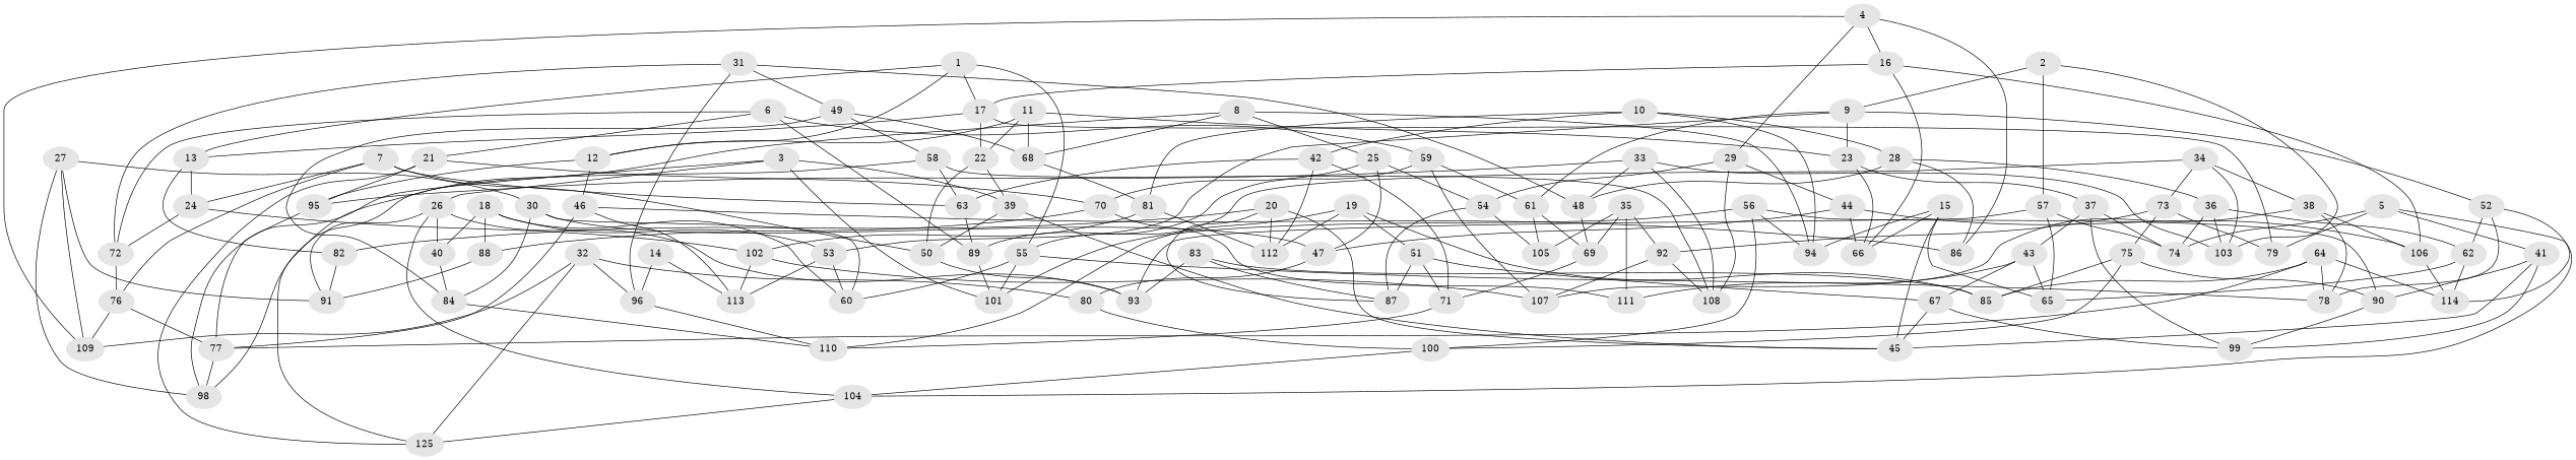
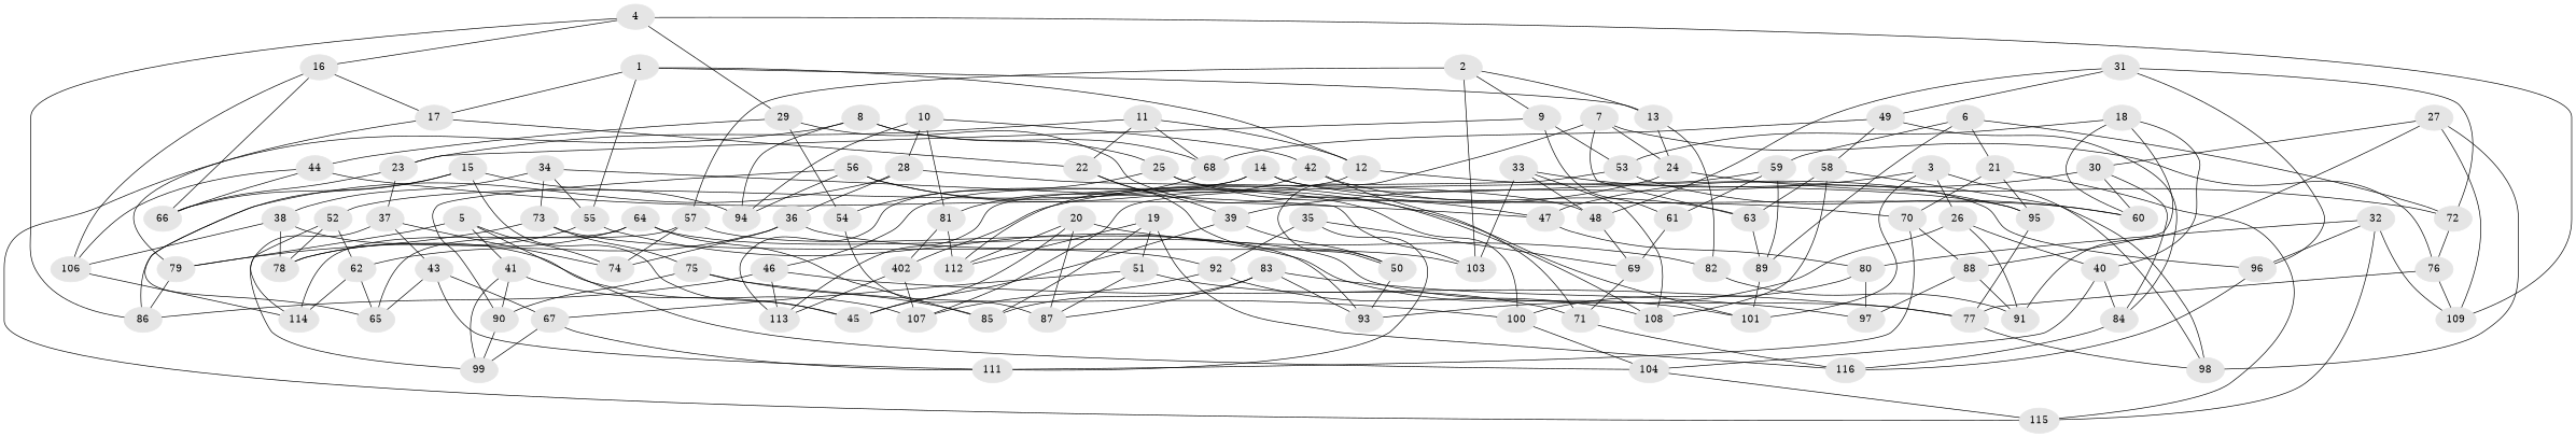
  graph {
    node [color=gray90 style=filled]
    1
    12
    13
    17
    55
    46
    95
    24
    82
    79
    22
    101
    78
    2
    9
    57
    103
    23
    53
    61
    74
    65
    93
    3
    26
    39
    98
    40
    91
    50
    45
    4
    16
    29
    86
    109
    66
    106
    54
    44
    108
    5
    41
    104
    99
    90
-   115 [label=125]
+   115
    6
    21
    59
    72
    89
    70
    107
    76
    7
    63
-   102
+   102 [label=402]
    77
    8
    25
    68
    94
    47
    81
    37
    60
    113
    69
-   105
    10
    28
    42
    36
    48
    112
    71
    11
    14
    52
    96
    62
    114
-   110
+   110 [label=116]
    15
    18
    88
    84
+   97
    19
    51
    85
    87
    67
    20
    111
    43
    80
    27
    30
    31
    49
    58
    32
    100
    33
    34
    38
    73
    92
    75
    35
    56
    64
    83
    1 -- 12
    1 -- 13
    1 -- 17
    1 -- 55
    12 -- 46
    12 -- 95
    13 -- 24
    13 -- 82
    17 -- 79
    17 -- 22
    55 -- 101
    55 -- 78
    46 -- 86
    46 -- 77
    46 -- 113
    95 -- 77
    24 -- 72
    24 -- 102
    82 -- 91
+   79 -- 86
    22 -- 39
    22 -- 50
-   17 -- 13
+   2 -- 13
    2 -- 9
    2 -- 57
    2 -- 103
    9 -- 23
    9 -- 53
    9 -- 61
    57 -- 74
    57 -- 65
    57 -- 93
    23 -- 66
    23 -- 37
    53 -- 60
    53 -- 113
    61 -- 69
-   61 -- 105
    3 -- 101
    3 -- 26
    3 -- 39
    3 -- 98
    26 -- 93
    26 -- 40
    26 -- 91
    39 -- 50
    39 -- 45
-   26 -- 104
+   40 -- 104
    40 -- 84
    50 -- 93
    4 -- 16
    4 -- 29
    4 -- 86
    4 -- 109
    16 -- 17
    16 -- 66
    16 -- 106
    29 -- 54
    29 -- 44
    29 -- 108
    106 -- 114
-   54 -- 105
    54 -- 87
    44 -- 66
    44 -- 106
    44 -- 47
    5 -- 79
    5 -- 74
    5 -- 41
    5 -- 104
    41 -- 45
    41 -- 99
    41 -- 90
    104 -- 115
    90 -- 99
    6 -- 21
    6 -- 59
    6 -- 72
    6 -- 89
    21 -- 95
    21 -- 115
    21 -- 70
    59 -- 61
    59 -- 89
    59 -- 107
    72 -- 76
    89 -- 101
    70 -- 88
    70 -- 111
    76 -- 109
    76 -- 77
    7 -- 24
    7 -- 50
    7 -- 76
    7 -- 63
    63 -- 89
    102 -- 107
    102 -- 113
    77 -- 98
    8 -- 115
    8 -- 25
    8 -- 68
    8 -- 94
    25 -- 54
    25 -- 70
    25 -- 47
    68 -- 81
    47 -- 80
    81 -- 102
    81 -- 112
    37 -- 74
    37 -- 99
    37 -- 43
    69 -- 71
    10 -- 94
    10 -- 81
    10 -- 28
    10 -- 42
    28 -- 86
    28 -- 36
    28 -- 48
    42 -- 63
    42 -- 112
    42 -- 71
    36 -- 103
    36 -- 74
    36 -- 62
    48 -- 69
    71 -- 110
    11 -- 12
    11 -- 22
    11 -- 23
    11 -- 68
-   55 -- 60
+   14 -- 60
    14 -- 113
-   9 -- 52
+   14 -- 52
    14 -- 96
    52 -- 78
    52 -- 62
    52 -- 114
    96 -- 110
    62 -- 65
    62 -- 114
    15 -- 65
    15 -- 45
    15 -- 66
    15 -- 94
    18 -- 53
    18 -- 40
    18 -- 60
    18 -- 88
    88 -- 91
+   88 -- 97
    84 -- 110
    19 -- 112
    19 -- 110
    19 -- 51
    19 -- 85
    51 -- 71
    51 -- 87
    51 -- 67
    67 -- 99
-   67 -- 45
+   67 -- 111
    20 -- 82
    20 -- 45
    20 -- 112
    20 -- 87
    43 -- 65
    43 -- 67
    43 -- 111
+   80 -- 97
    80 -- 100
    27 -- 98
    27 -- 91
    27 -- 109
    27 -- 30
    30 -- 47
    30 -- 60
    30 -- 84
    31 -- 72
    31 -- 48
    31 -- 96
    31 -- 49
    49 -- 68
    49 -- 84
    49 -- 58
    58 -- 98
    58 -- 108
    58 -- 63
    32 -- 109
    32 -- 115
    32 -- 96
    32 -- 80
    100 -- 104
    33 -- 95
    33 -- 103
    33 -- 108
    33 -- 48
    34 -- 55
    34 -- 103
    34 -- 38
    34 -- 73
    38 -- 78
    38 -- 106
    38 -- 107
    73 -- 79
    73 -- 92
    73 -- 75
    92 -- 108
    92 -- 107
    75 -- 90
    75 -- 85
    75 -- 100
    35 -- 69
-   35 -- 105
    35 -- 111
    35 -- 92
    56 -- 101
    56 -- 90
    56 -- 94
    56 -- 100
    64 -- 78
    64 -- 77
    64 -- 114
    64 -- 85
    83 -- 93
+   83 -- 97
    83 -- 85
    83 -- 87
  }
